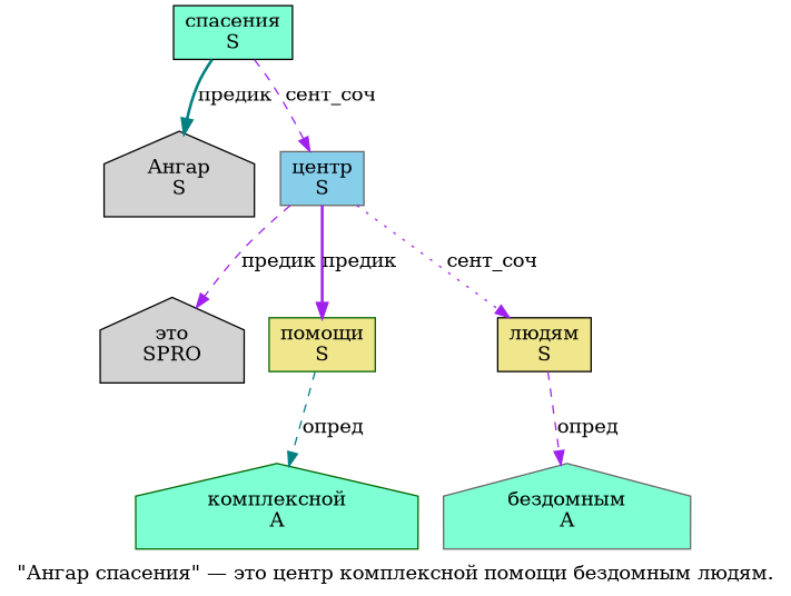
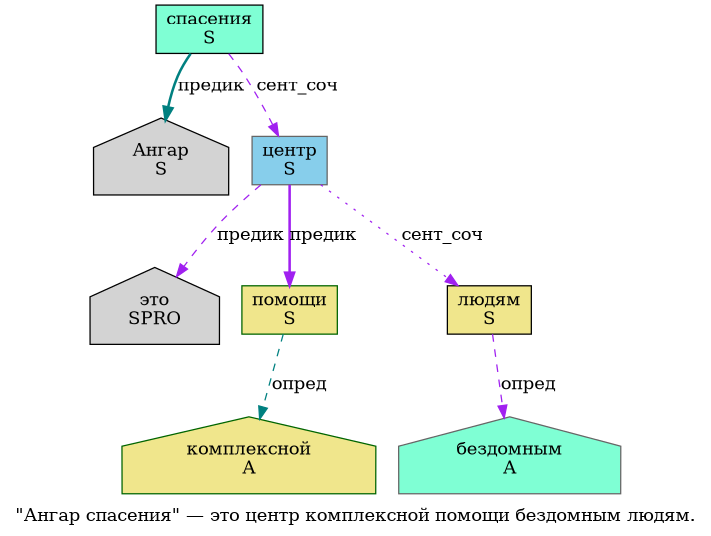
  digraph {
    label="\"Ангар спасения\" — это центр комплексной помощи бездомным людям."
    node [color=black fillcolor=khaki penwidth=1 shape=house style=filled]
    edge [color=purple style=dashed]
    n1 [fillcolor=lightgrey label="Ангар\nS"]
    n2 [fillcolor=aquamarine label="спасения\nS" shape=box]
    n3 [color=gray40 fillcolor=skyblue label="центр\nS" shape=box]
    n4 [fillcolor=lightgrey label="это\nSPRO"]
    n5 [color=darkgreen label="помощи\nS" shape=box]
    n6 [label="людям\nS" shape=box]
-   n7 [color=darkgreen fillcolor=aquamarine label="комплексной\nA"]
+   n7 [color=darkgreen label="комплексной\nA"]
    n8 [color=gray40 fillcolor=aquamarine label="бездомным\nA"]
    n2 -> n1 [color=teal label="предик" style=bold]
    n2 -> n3 [label="сент_соч"]
    n3 -> n4 [label="предик"]
    n3 -> n5 [label="предик" style=bold]
    n3 -> n6 [label="сент_соч" style=dotted]
    n5 -> n7 [color=teal label="опред"]
    n6 -> n8 [label="опред"]
  }
